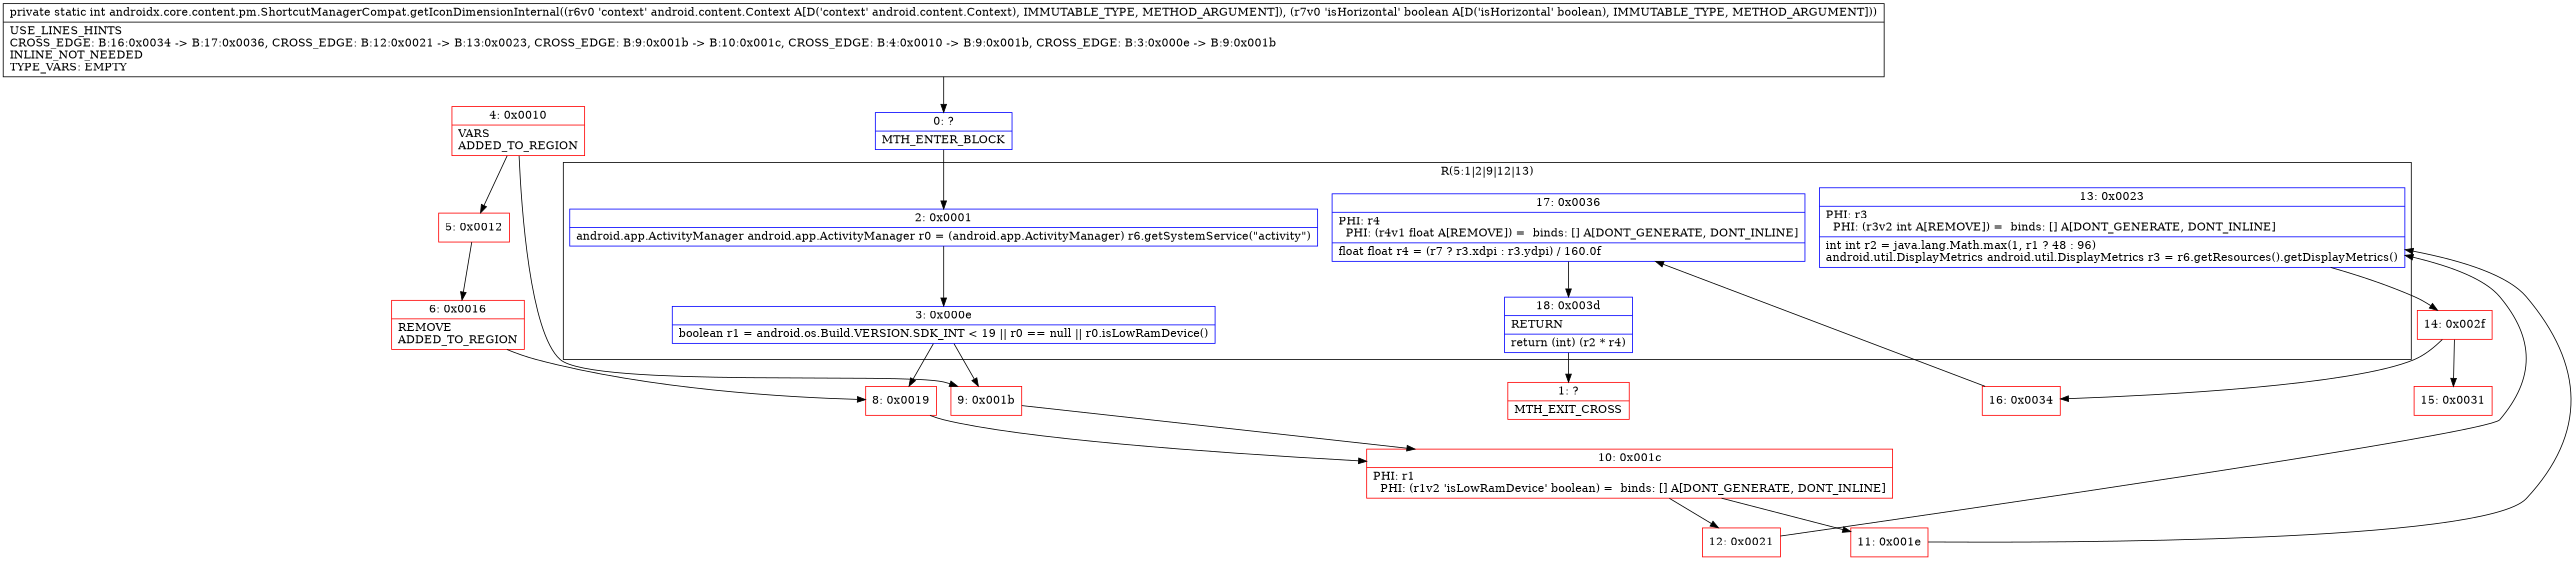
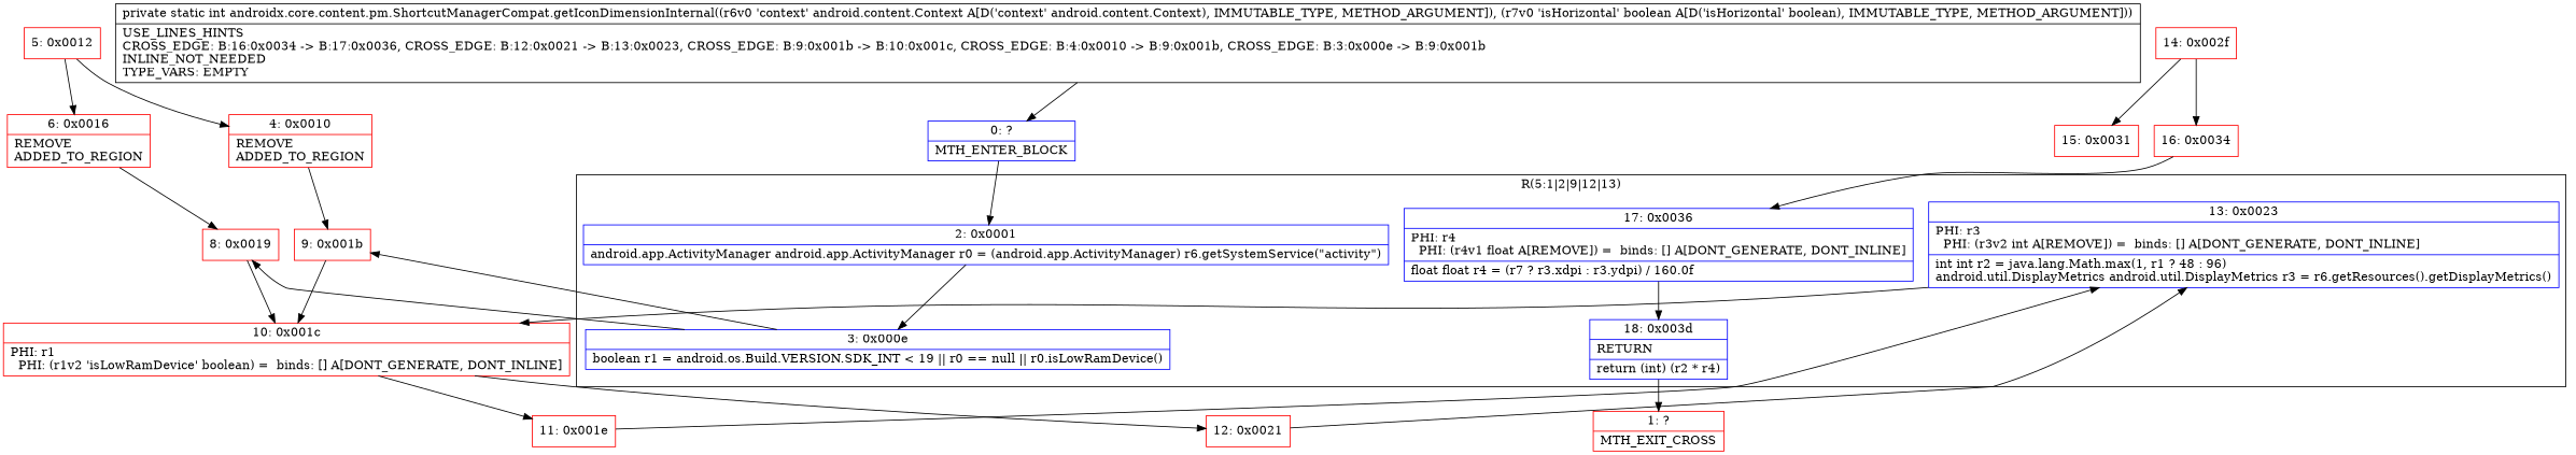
  digraph {
    node [color=red shape=record]
    n1 [color=blue label="{2\:\ 0x0001|android.app.ActivityManager android.app.ActivityManager r0 = (android.app.ActivityManager) r6.getSystemService(\"activity\")\l}"]
    n2 [color=blue label="{3\:\ 0x000e|boolean r1 = android.os.Build.VERSION.SDK_INT \< 19 \|\| r0 == null \|\| r0.isLowRamDevice()\l}"]
    n3 [color=blue label="{13\:\ 0x0023|PHI: r3 \l  PHI: (r3v2 int A[REMOVE]) =  binds: [] A[DONT_GENERATE, DONT_INLINE]\l|int int r2 = java.lang.Math.max(1, r1 ? 48 : 96)\landroid.util.DisplayMetrics android.util.DisplayMetrics r3 = r6.getResources().getDisplayMetrics()\l}"]
    n4 [color=blue label="{17\:\ 0x0036|PHI: r4 \l  PHI: (r4v1 float A[REMOVE]) =  binds: [] A[DONT_GENERATE, DONT_INLINE]\l|float float r4 = (r7 ? r3.xdpi : r3.ydpi) \/ 160.0f\l}"]
    n5 [color=blue label="{18\:\ 0x003d|RETURN\l|return (int) (r2 * r4)\l}"]
    n6 [label="{9\:\ 0x001b}"]
    n7 [label="{8\:\ 0x0019}"]
    n8 [label="{14\:\ 0x002f}"]
    n9 [label="{1\:\ ?|MTH_EXIT_CROSS\l}"]
-   n10 [label="{4\:\ 0x0010|VARS\lADDED_TO_REGION\l}"]
+   n10 [label="{4\:\ 0x0010|REMOVE\lADDED_TO_REGION\l}"]
    n11 [label="{5\:\ 0x0012}"]
    n12 [label="{10\:\ 0x001c|PHI: r1 \l  PHI: (r1v2 'isLowRamDevice' boolean) =  binds: [] A[DONT_GENERATE, DONT_INLINE]\l}"]
    n13 [label="{15\:\ 0x0031}"]
    n14 [label="{16\:\ 0x0034}"]
    n15 [color=blue label="{0\:\ ?|MTH_ENTER_BLOCK\l}"]
    n16 [label="{6\:\ 0x0016|REMOVE\lADDED_TO_REGION\l}"]
    n17 [label="{11\:\ 0x001e}"]
    n18 [label="{12\:\ 0x0021}"]
    n19 [label="{private static int androidx.core.content.pm.ShortcutManagerCompat.getIconDimensionInternal((r6v0 'context' android.content.Context A[D('context' android.content.Context), IMMUTABLE_TYPE, METHOD_ARGUMENT]), (r7v0 'isHorizontal' boolean A[D('isHorizontal' boolean), IMMUTABLE_TYPE, METHOD_ARGUMENT]))  | USE_LINES_HINTS\lCROSS_EDGE: B:16:0x0034 \-\> B:17:0x0036, CROSS_EDGE: B:12:0x0021 \-\> B:13:0x0023, CROSS_EDGE: B:9:0x001b \-\> B:10:0x001c, CROSS_EDGE: B:4:0x0010 \-\> B:9:0x001b, CROSS_EDGE: B:3:0x000e \-\> B:9:0x001b\lINLINE_NOT_NEEDED\lTYPE_VARS: EMPTY\l}" color=""]
    subgraph cluster_1 {
      label="R(5:1|2|9|12|13)"
      n1
      n2
      n3
      n4
      n5
    }
    n1 -> n2
    n2 -> n6
    n2 -> n7
-   n3 -> n8
+   n3 -> n12
    n4 -> n5
    n5 -> n9
    n6 -> n12
    n7 -> n12
    n8 -> n13
    n8 -> n14
    n10 -> n6
-   n10 -> n11
+   n11 -> n10
    n11 -> n16
    n12 -> n17
    n12 -> n18
    n14 -> n4
    n15 -> n1
    n16 -> n7
    n17 -> n3
    n18 -> n3
    n19 -> n15
  }
